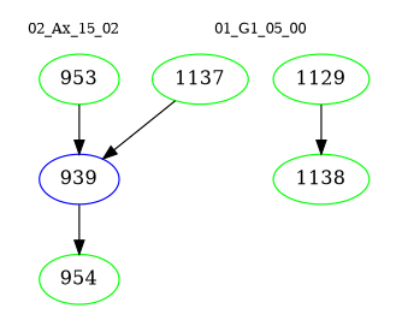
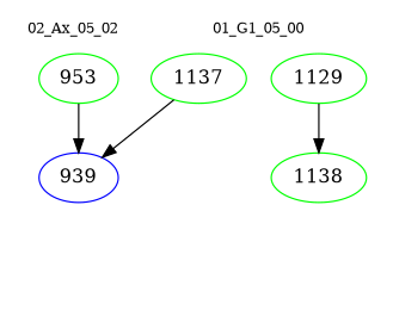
  digraph {
    node [color=green]
    edge [color=black]
    n1 [label=953]
    n2 [color=blue label=939]
-   n3 [label=954]
    n4 [label=1137]
    n5 [label=1129]
    n6 [label=1138]
    subgraph cluster_1 {
      color=white
      fontsize=10
-     label="02_Ax_15_02"
+     label="02_Ax_05_02"
      n1
      n2
-     n3
    }
    subgraph cluster_2 {
      color=white
      fontsize=10
      label="01_G1_05_00"
      n4
      n5
      n6
    }
    n1 -> n2
-   n2 -> n3
    n4 -> n2
    n5 -> n6
  }
